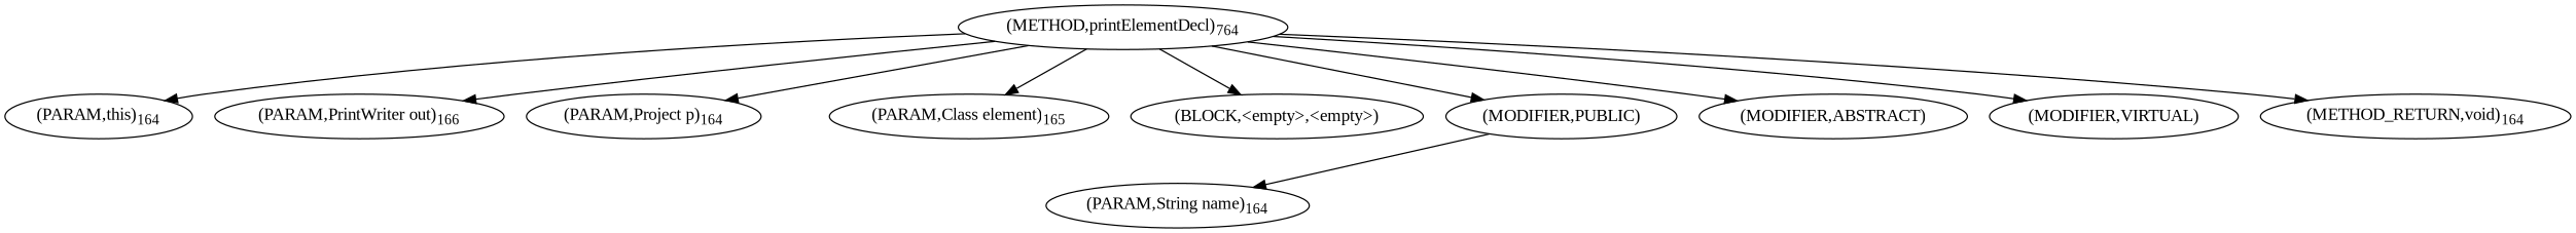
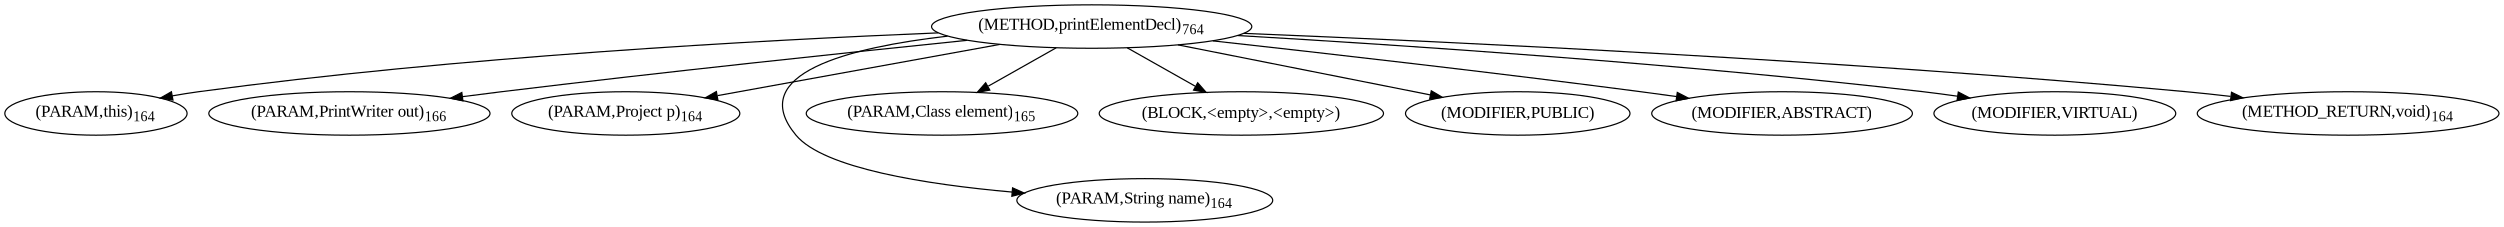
  digraph {
    fontname="Liberation Serif"
    node [fontname="Liberation Serif"]
    edge [fontname="Liberation Serif"]
    n1 [label=<(METHOD,printElementDecl)<SUB>764</SUB>>]
    n2 [label=<(PARAM,this)<SUB>164</SUB>>]
    n3 [label=<(PARAM,PrintWriter out)<SUB>166</SUB>>]
    n4 [label=<(PARAM,Project p)<SUB>164</SUB>>]
    n5 [label=<(PARAM,String name)<SUB>164</SUB>>]
    n6 [label=<(PARAM,Class element)<SUB>165</SUB>>]
    n7 [label=<(BLOCK,&lt;empty&gt;,&lt;empty&gt;)>]
    n8 [label=<(MODIFIER,PUBLIC)>]
    n9 [label=<(MODIFIER,ABSTRACT)>]
    n10 [label=<(MODIFIER,VIRTUAL)>]
    n11 [label=<(METHOD_RETURN,void)<SUB>164</SUB>>]
    n1 -> n2
    n1 -> n3
    n1 -> n4
-   n8 -> n5
+   n1 -> n5
    n1 -> n6
    n1 -> n7
    n1 -> n8
    n1 -> n9
    n1 -> n10
    n1 -> n11
  }
